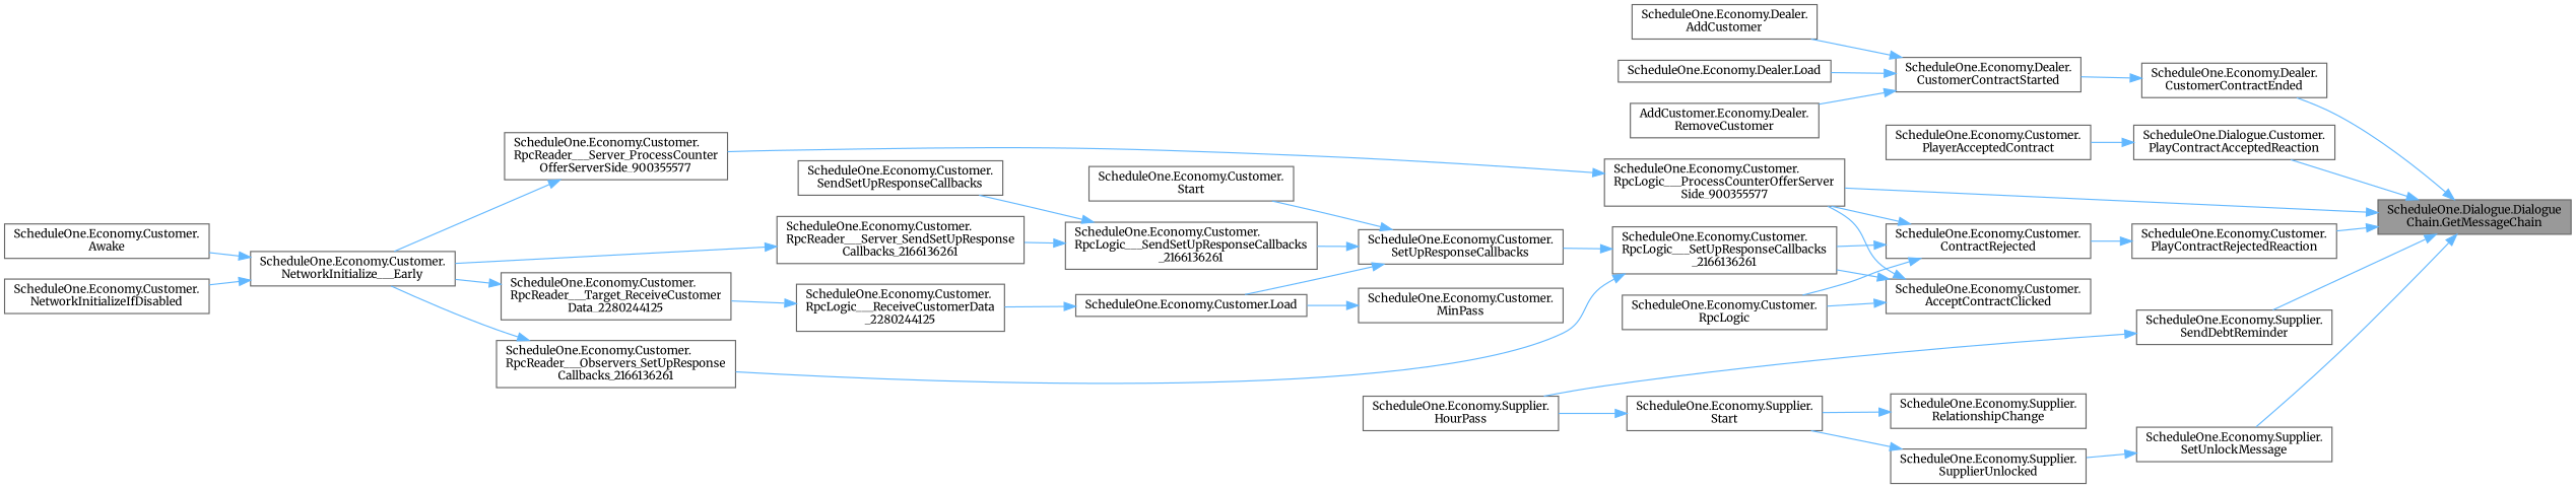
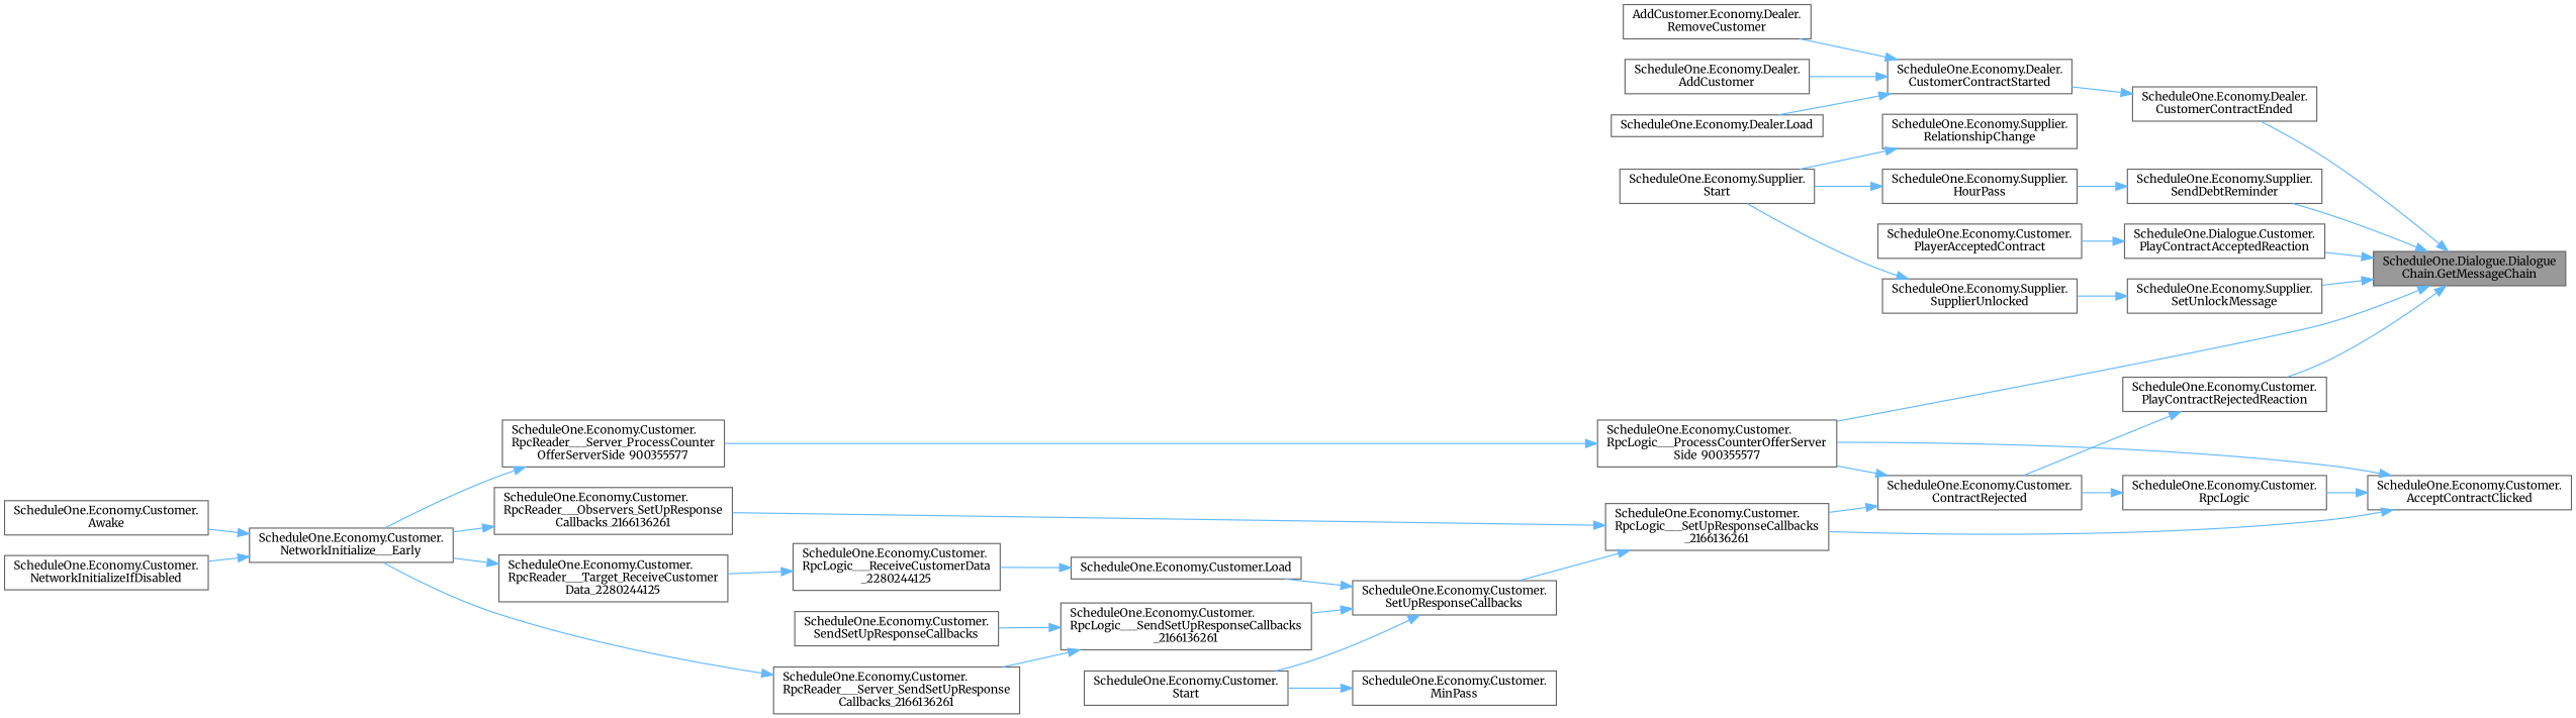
  digraph {
    fontname=Merriweather
    rankdir=RL
    node [color=grey40 fillcolor=white fontname=Merriweather fontsize=10 shape=box style=filled]
    edge [color=steelblue1 dir=back fontname=Merriweather fontsize=10 labelfontname=Helvetica labelfontsize=10 style=solid]
    n1 [color=gray40 fillcolor=grey60 fontcolor=black height=0.2 label="ScheduleOne.Dialogue.Dialogue\lChain.GetMessageChain" width=0.4]
    n2 [height=0.2 label="ScheduleOne.Economy.Dealer.\lCustomerContractEnded" width=0.4]
    n3 [height=0.2 label="ScheduleOne.Dialogue.Customer.\lPlayContractAcceptedReaction" width=0.4]
    n4 [height=0.2 label="ScheduleOne.Economy.Customer.\lRpcLogic___ProcessCounterOfferServer\lSide_900355577" width=0.4]
    n5 [height=0.2 label="ScheduleOne.Economy.Customer.\lPlayContractRejectedReaction" width=0.4]
    n6 [height=0.2 label="ScheduleOne.Economy.Supplier.\lSendDebtReminder" width=0.4]
    n7 [height=0.2 label="ScheduleOne.Economy.Supplier.\lSetUnlockMessage" width=0.4]
    n8 [height=0.2 label="ScheduleOne.Economy.Dealer.\lCustomerContractStarted" width=0.4]
    n9 [height=0.2 label="ScheduleOne.Economy.Customer.\lPlayerAcceptedContract" width=0.4]
    n10 [height=0.2 label="ScheduleOne.Economy.Customer.\lRpcReader___Server_ProcessCounter\lOfferServerSide_900355577" width=0.4]
    n11 [height=0.2 label="ScheduleOne.Economy.Customer.\lContractRejected" width=0.4]
    n12 [height=0.2 label="ScheduleOne.Economy.Supplier.\lRelationshipChange" width=0.4]
    n13 [height=0.2 label="ScheduleOne.Economy.Supplier.\lStart" width=0.4]
    n14 [height=0.2 label="ScheduleOne.Economy.Supplier.\lHourPass" width=0.4]
    n15 [height=0.2 label="ScheduleOne.Economy.Supplier.\lSupplierUnlocked" width=0.4]
    n16 [height=0.2 label="ScheduleOne.Economy.Dealer.\lAddCustomer" width=0.4]
    n17 [height=0.2 label="ScheduleOne.Economy.Dealer.Load" width=0.4]
    n18 [height=0.2 label="AddCustomer.Economy.Dealer.\lRemoveCustomer" width=0.4]
    n19 [height=0.2 label="ScheduleOne.Economy.Customer.\lMinPass" width=0.4]
    n20 [height=0.2 label="ScheduleOne.Economy.Customer.\lStart" width=0.4]
    n21 [height=0.2 label="ScheduleOne.Economy.Customer.\lAcceptContractClicked" width=0.4]
    n22 [height=0.2 label="ScheduleOne.Economy.Customer.\lRpcLogic" width=0.4]
    n23 [height=0.2 label="ScheduleOne.Economy.Customer.\lRpcLogic___SetUpResponseCallbacks\l_2166136261" width=0.4]
    n24 [height=0.2 label="ScheduleOne.Economy.Customer.\lRpcReader___Observers_SetUpResponse\lCallbacks_2166136261" width=0.4]
    n25 [height=0.2 label="ScheduleOne.Economy.Customer.\lSetUpResponseCallbacks" width=0.4]
    n26 [height=0.2 label="ScheduleOne.Economy.Customer.\lNetworkInitialize___Early" width=0.4]
    n27 [height=0.2 label="ScheduleOne.Economy.Customer.\lAwake" width=0.4]
    n28 [height=0.2 label="ScheduleOne.Economy.Customer.\lNetworkInitializeIfDisabled" width=0.4]
    n29 [height=0.2 label="ScheduleOne.Economy.Customer.Load" width=0.4]
    n30 [height=0.2 label="ScheduleOne.Economy.Customer.\lRpcLogic___SendSetUpResponseCallbacks\l_2166136261" width=0.4]
    n31 [height=0.2 label="ScheduleOne.Economy.Customer.\lRpcLogic___ReceiveCustomerData\l_2280244125" width=0.4]
    n32 [height=0.2 label="ScheduleOne.Economy.Customer.\lRpcReader___Server_SendSetUpResponse\lCallbacks_2166136261" width=0.4]
    n33 [height=0.2 label="ScheduleOne.Economy.Customer.\lSendSetUpResponseCallbacks" width=0.4]
    n34 [height=0.2 label="ScheduleOne.Economy.Customer.\lRpcReader___Target_ReceiveCustomer\lData_2280244125" width=0.4]
    n1 -> n2
    n1 -> n3
    n1 -> n4
    n1 -> n5
    n1 -> n6
    n1 -> n7
    n2 -> n8
    n3 -> n9
    n4 -> n10
    n5 -> n11
    n6 -> n14
    n7 -> n15
    n8 -> n16
    n8 -> n17
    n8 -> n18
    n10 -> n26
    n11 -> n4
-   n11 -> n22
+   n22 -> n11
    n11 -> n23
    n12 -> n13
-   n13 -> n14
+   n14 -> n13
    n15 -> n13
-   n19 -> n29
+   n19 -> n20
    n21 -> n4
    n21 -> n22
    n21 -> n23
    n23 -> n24
    n23 -> n25
    n24 -> n26
    n25 -> n20
    n25 -> n29
    n25 -> n30
    n26 -> n27
    n26 -> n28
    n29 -> n31
    n30 -> n32
    n30 -> n33
    n31 -> n34
    n32 -> n26
    n34 -> n26
  }
